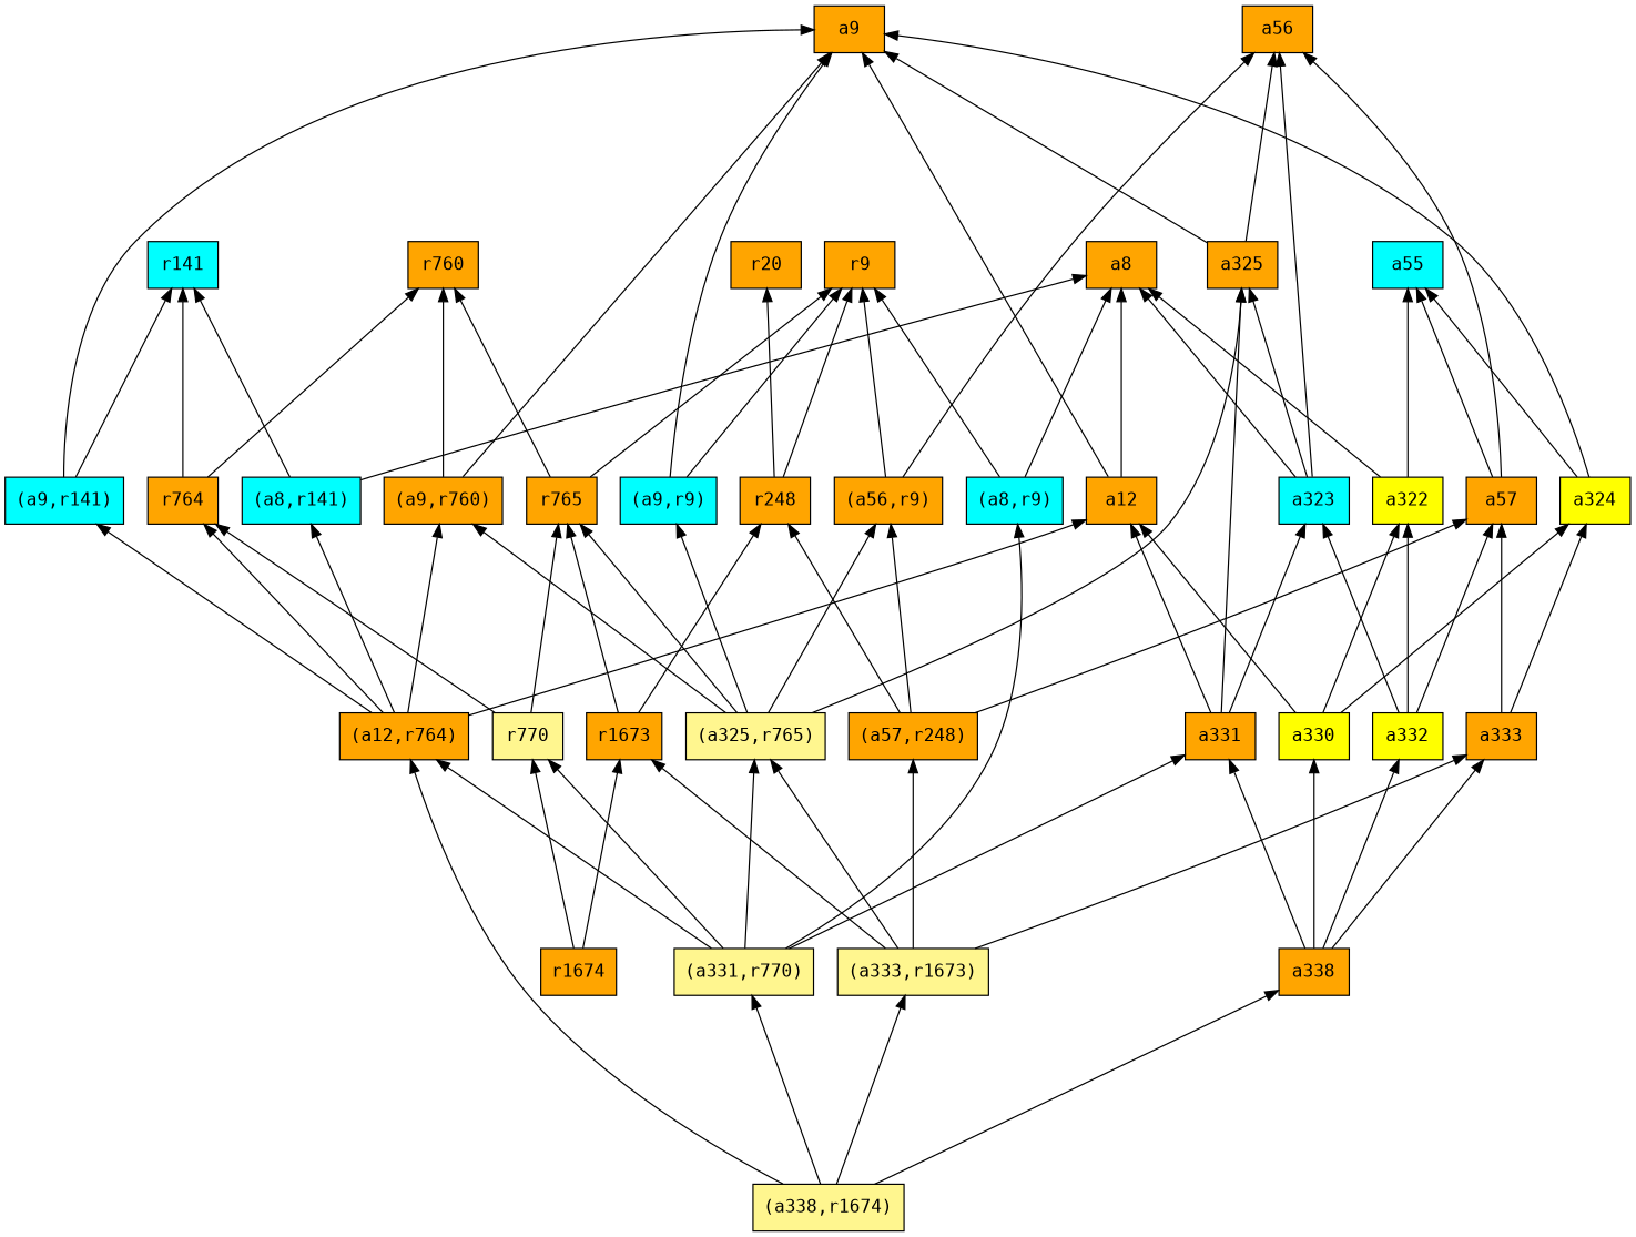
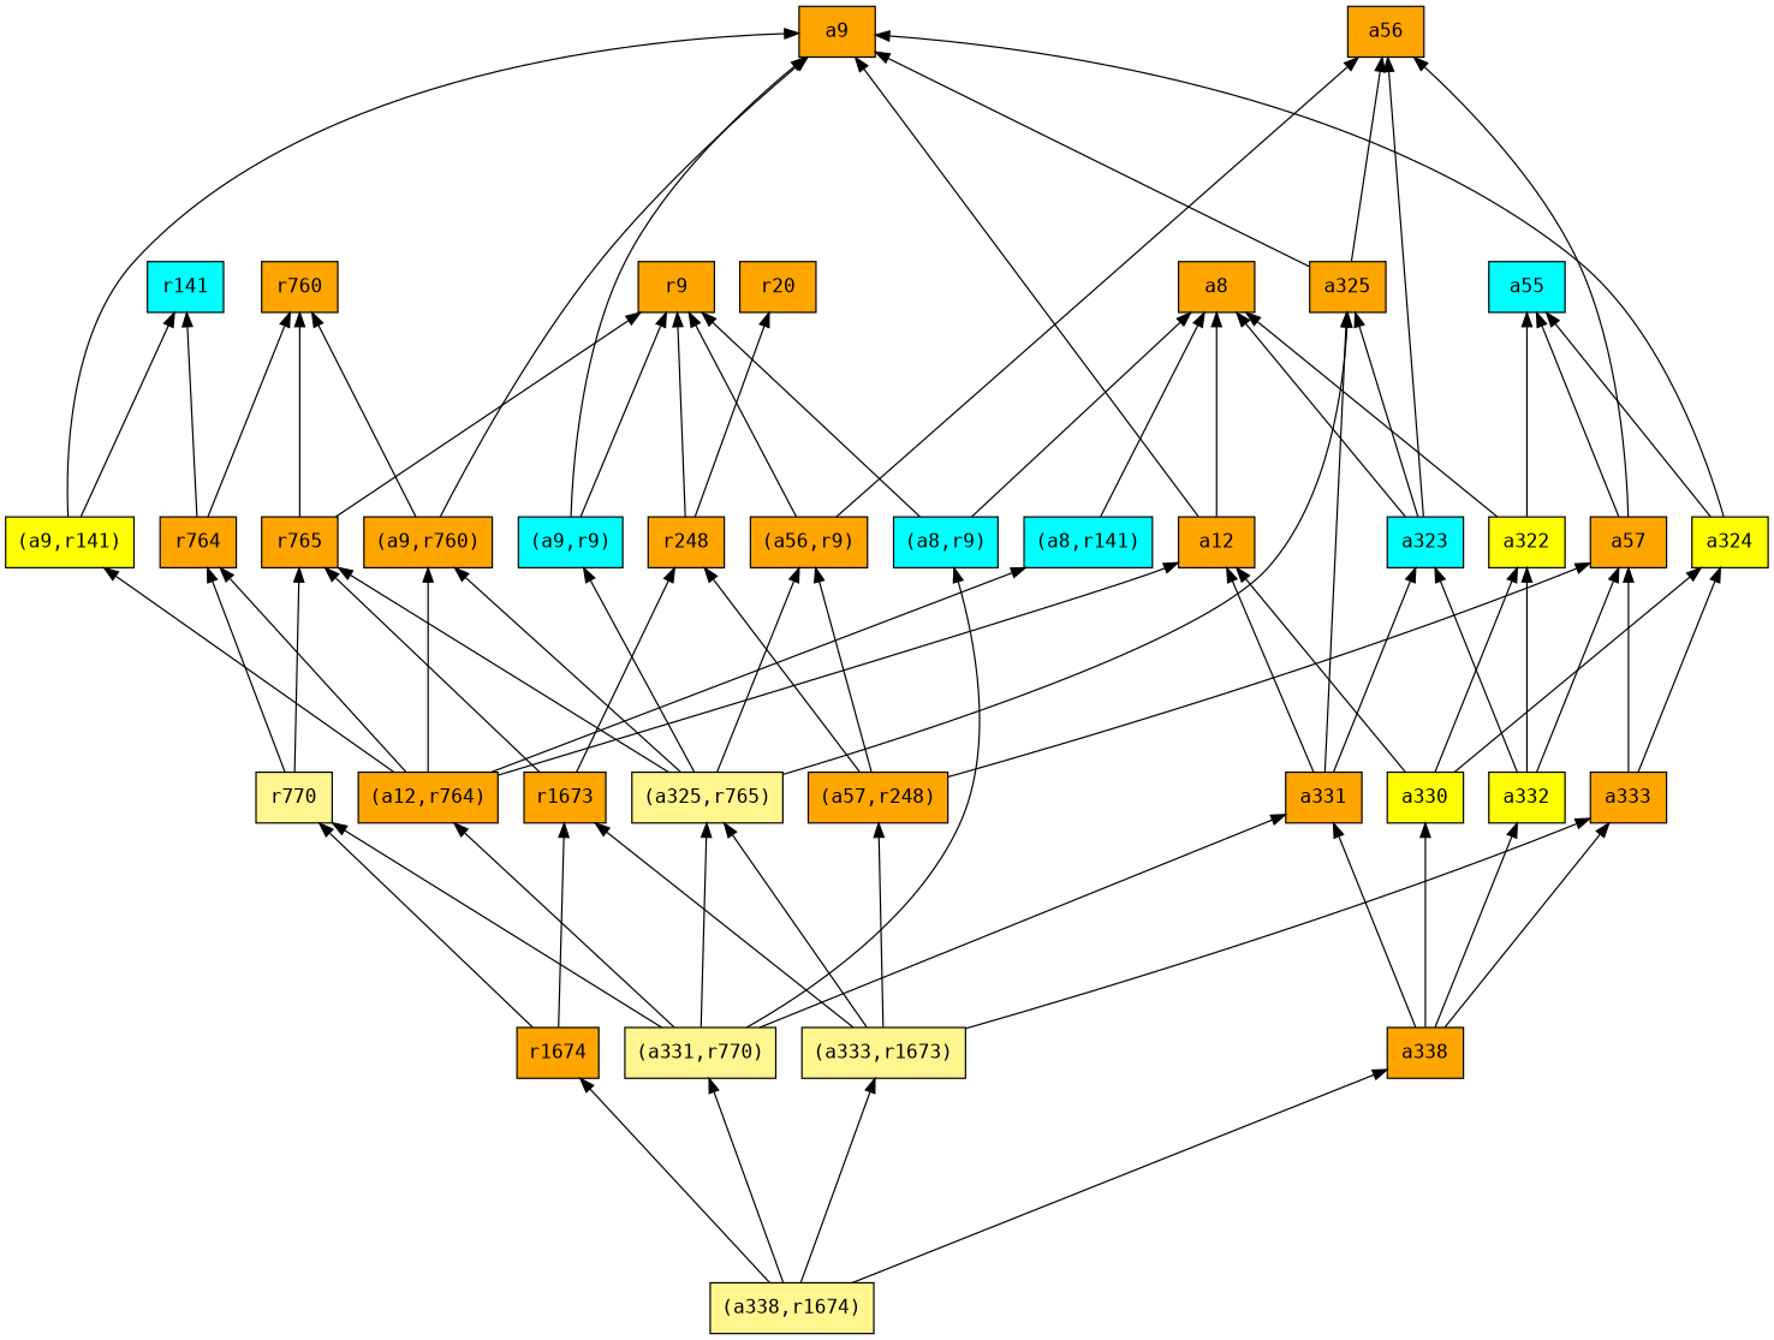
  digraph {
    fontname="DejaVu Sans Mono"
    rankdir=BT
    ranksep=2.0
    node [fillcolor=orange fontname="DejaVu Sans Mono" shape=record style=filled]
    edge [fontname="DejaVu Sans Mono"]
    n1 [fillcolor=cyan label="{r141}"]
    n2 [label="{r764}"]
    n3 [label="{r760}"]
    n4 [label="{a8}"]
    n5 [fillcolor=khaki1 label="{(a333,r1673)}"]
    n6 [label="{(a57,r248)}"]
    n7 [label="{a333}"]
    n8 [fillcolor=khaki1 label="{(a325,r765)}"]
    n9 [label="{r1673}"]
    n10 [label="{a57}"]
    n11 [label="{(a56,r9)}"]
    n12 [label="{r248}"]
    n13 [fillcolor=yellow label="{a324}"]
    n14 [fillcolor=cyan label="{(a9,r9)}"]
    n15 [label="{a325}"]
    n16 [label="{r765}"]
    n17 [label="{(a9,r760)}"]
    n18 [label="{r9}"]
    n19 [label="{a9}"]
    n20 [fillcolor=cyan label="{(a8,r9)}"]
    n21 [fillcolor=khaki1 label="{(a331,r770)}"]
    n22 [label="{a331}"]
    n23 [fillcolor=khaki1 label="{r770}"]
    n24 [label="{(a12,r764)}"]
    n25 [fillcolor=cyan label="{a323}"]
    n26 [label="{a12}"]
    n27 [fillcolor=cyan label="{(a8,r141)}"]
-   n28 [fillcolor=cyan label="{(a9,r141)}"]
+   n28 [fillcolor=yellow label="{(a9,r141)}"]
    n29 [fillcolor=cyan label="{a55}"]
    n30 [label="{a56}"]
    n31 [fillcolor=yellow label="{a332}"]
    n32 [fillcolor=yellow label="{a322}"]
    n33 [label="{r1674}"]
    n34 [label="{a338}"]
    n35 [fillcolor=yellow label="{a330}"]
    n36 [label="{r20}"]
    n37 [fillcolor=khaki1 label="{(a338,r1674)}"]
    n2 -> n1
    n2 -> n3
    n5 -> n6
    n5 -> n7
    n5 -> n8
    n5 -> n9
    n6 -> n10
    n6 -> n11
    n6 -> n12
    n7 -> n10
    n7 -> n13
    n8 -> n11
    n8 -> n14
    n8 -> n15
    n8 -> n16
    n8 -> n17
    n9 -> n12
    n9 -> n16
    n10 -> n29
    n10 -> n30
    n11 -> n18
    n11 -> n30
    n12 -> n18
    n12 -> n36
    n13 -> n19
    n13 -> n29
    n14 -> n18
    n14 -> n19
    n15 -> n19
    n15 -> n30
    n16 -> n3
    n16 -> n18
    n17 -> n3
    n17 -> n19
    n20 -> n4
    n20 -> n18
    n21 -> n8
    n21 -> n20
    n21 -> n22
    n21 -> n23
    n21 -> n24
    n22 -> n15
    n22 -> n25
    n22 -> n26
    n23 -> n2
    n23 -> n16
    n24 -> n2
    n24 -> n17
    n24 -> n26
    n24 -> n27
    n24 -> n28
    n25 -> n4
    n25 -> n15
    n25 -> n30
    n26 -> n4
    n26 -> n19
-   n27 -> n1
    n27 -> n4
    n28 -> n1
    n28 -> n19
    n31 -> n10
    n31 -> n25
    n31 -> n32
    n32 -> n4
    n32 -> n29
    n33 -> n9
    n33 -> n23
    n34 -> n7
    n34 -> n22
    n34 -> n31
    n34 -> n35
    n35 -> n13
    n35 -> n26
    n35 -> n32
    n37 -> n5
    n37 -> n21
-   n37 -> n24
+   n37 -> n33
    n37 -> n34
  }
